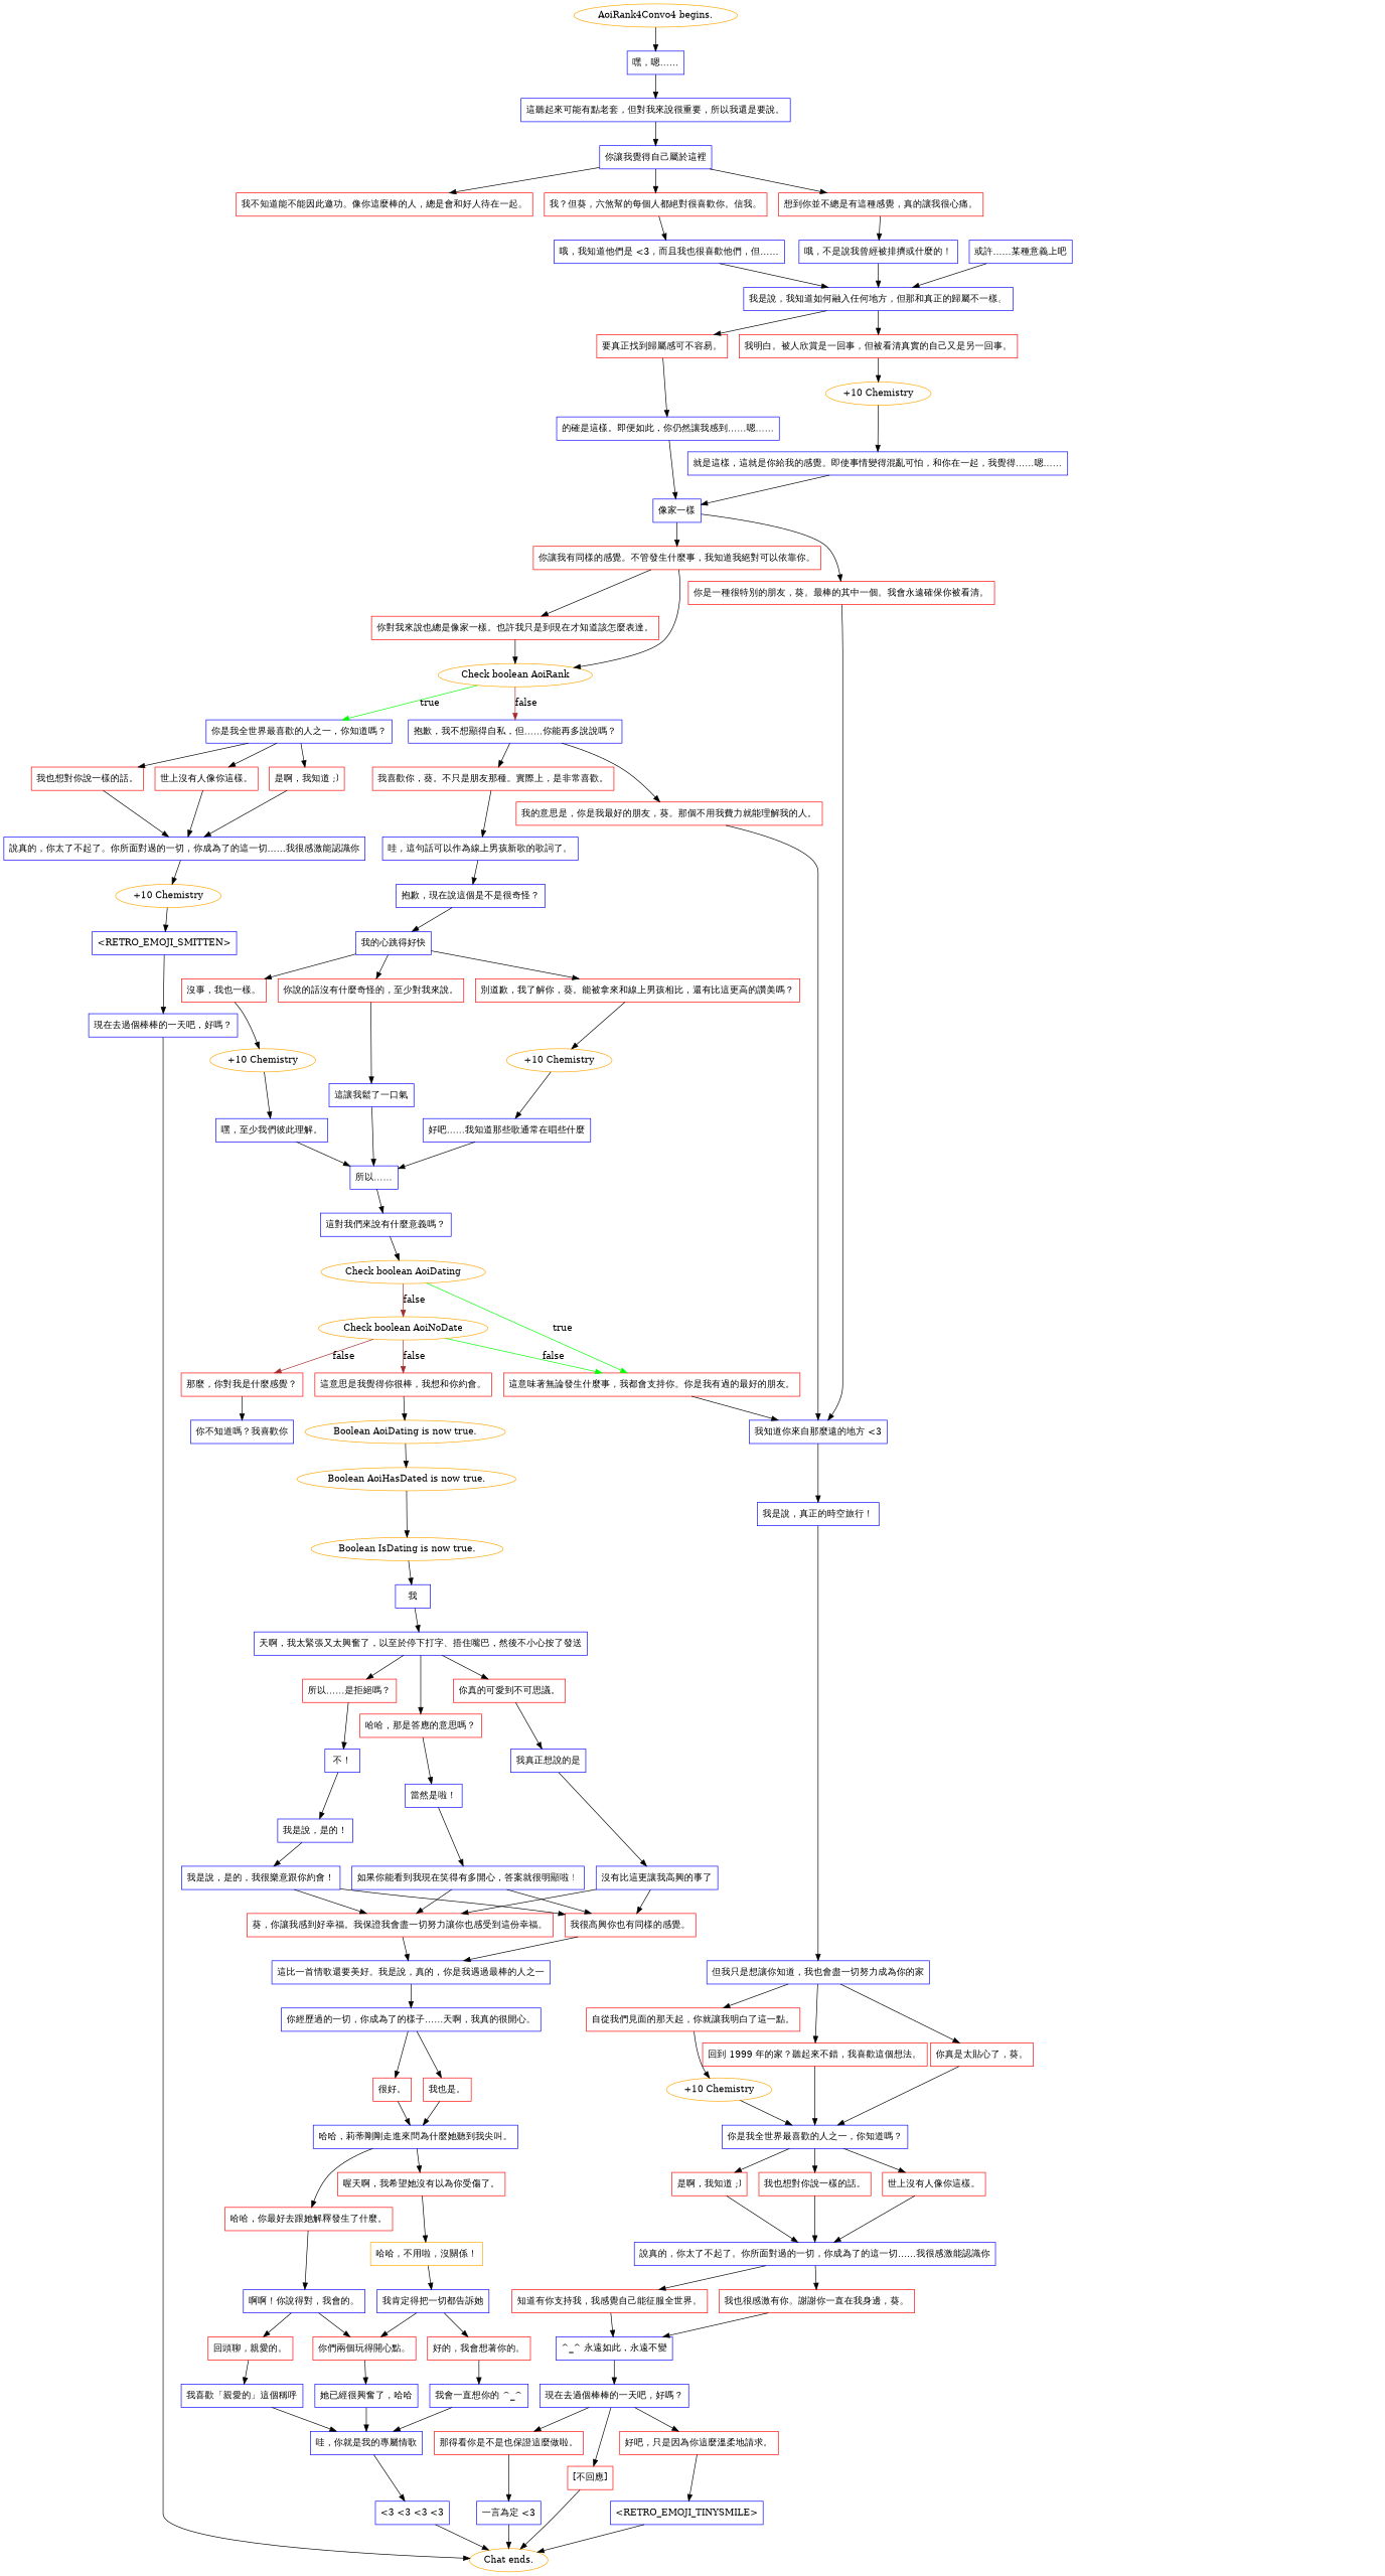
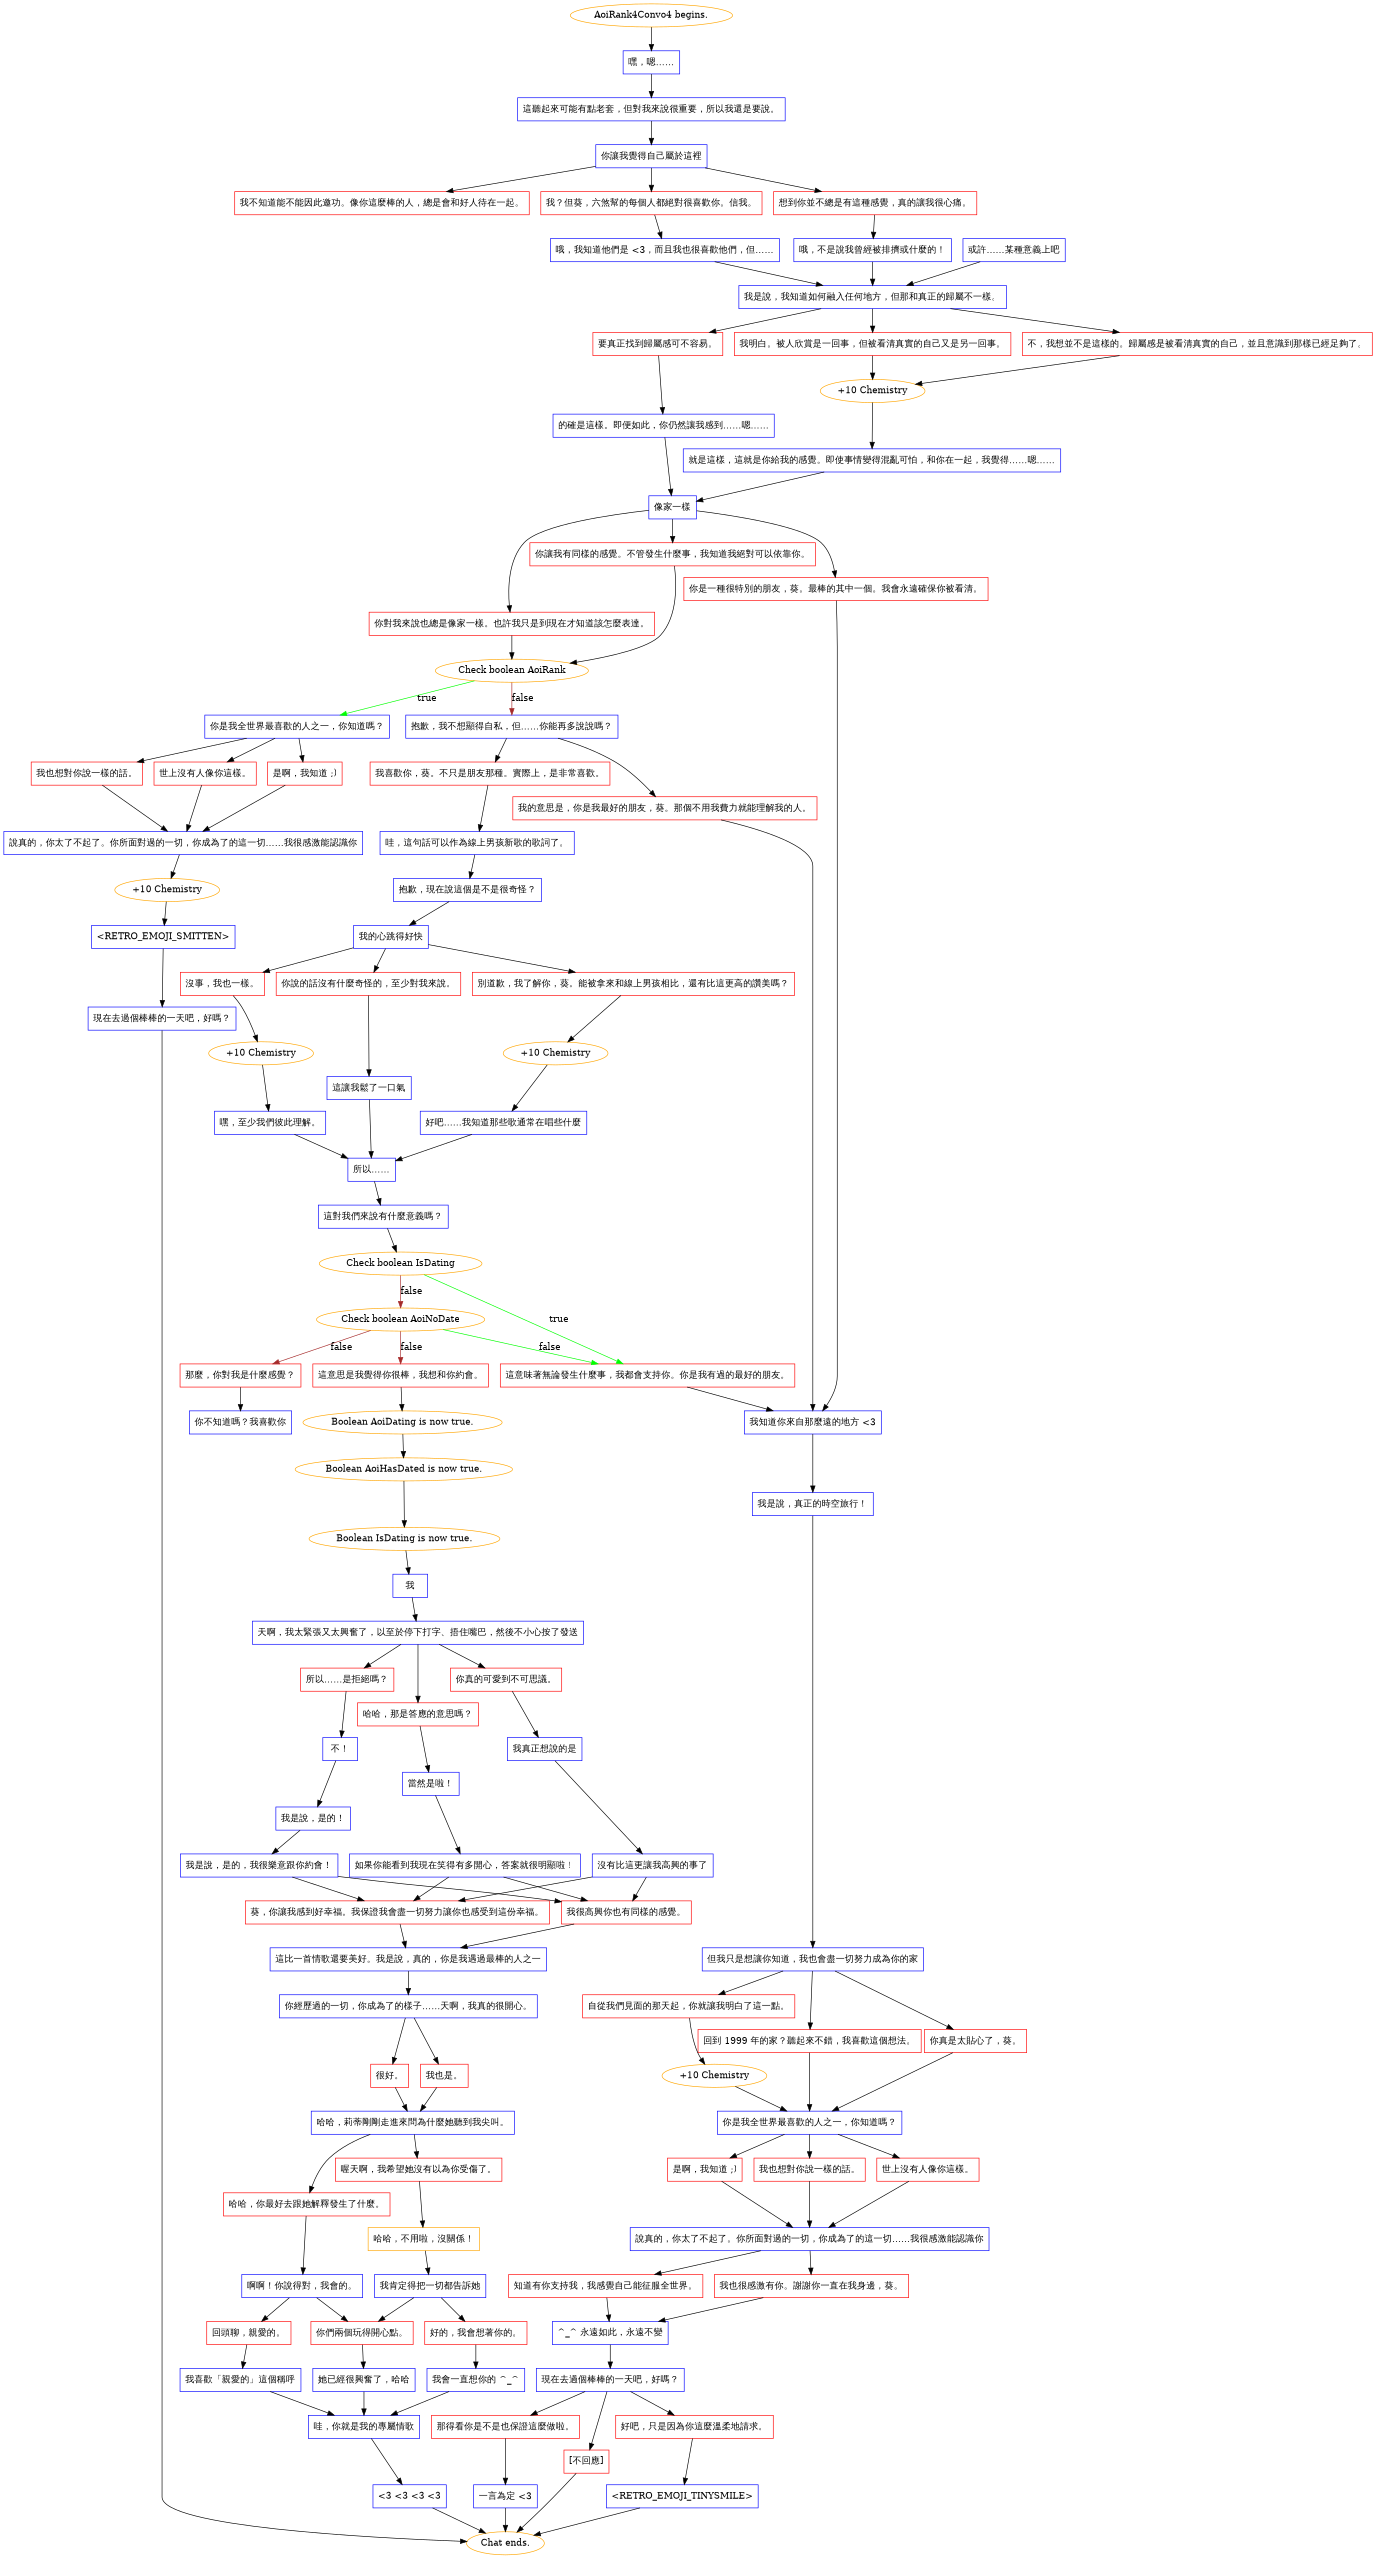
  digraph {
    node [color=blue shape=box]
    "AoiRank4Convo4 begins." [color=orange shape=""]
    n2 [label="嘿，嗯……"]
    n3 [label="這聽起來可能有點老套，但對我來說很重要，所以我還是要說。"]
    n4 [label="你讓我覺得自己屬於這裡"]
    n5 [color=red label="我不知道能不能因此邀功。像你這麼棒的人，總是會和好人待在一起。"]
    n6 [color=red label="我？但葵，六煞幫的每個人都絕對很喜歡你。信我。"]
    n7 [color=red label="想到你並不總是有這種感覺，真的讓我很心痛。"]
    n8 [label="哦，我知道他們是 <3，而且我也很喜歡他們，但……"]
    n9 [label="哦，不是說我曾經被排擠或什麼的！"]
    n10 [label="或許……某種意義上吧"]
    n11 [label="我是說，我知道如何融入任何地方，但那和真正的歸屬不一樣。"]
    n12 [color=red label="我明白。被人欣賞是一回事，但被看清真實的自己又是另一回事。"]
+   n13 [color=red label="不，我想並不是這樣的。歸屬感是被看清真實的自己，並且意識到那樣已經足夠了。"]
    n14 [color=red label="要真正找到歸屬感可不容易。"]
    n15 [color=orange label="+10 Chemistry" shape=""]
    n16 [label="的確是這樣。即便如此，你仍然讓我感到……嗯……"]
    n17 [label="就是這樣，這就是你給我的感覺。即使事情變得混亂可怕，和你在一起，我覺得……嗯……"]
    n18 [label="像家一樣"]
    n19 [color=red label="你對我來說也總是像家一樣。也許我只是到現在才知道該怎麼表達。"]
    n20 [color=red label="你讓我有同樣的感覺。不管發生什麼事，我知道我絕對可以依靠你。"]
    n21 [color=red label="你是一種很特別的朋友，葵。最棒的其中一個。我會永遠確保你被看清。"]
    n22 [color=orange label="Check boolean AoiRank" shape=""]
    n23 [label="我知道你來自那麼遠的地方 <3"]
    n24 [label="你是我全世界最喜歡的人之一，你知道嗎？"]
    n25 [label="抱歉，我不想顯得自私，但……你能再多說說嗎？"]
    n26 [label="我是說，真正的時空旅行！"]
    n27 [color=red label="我也想對你說一樣的話。"]
    n28 [color=red label="世上沒有人像你這樣。"]
    n29 [color=red label="是啊，我知道 ;)"]
    n30 [color=red label="我喜歡你，葵。不只是朋友那種。實際上，是非常喜歡。"]
    n31 [color=red label="我的意思是，你是我最好的朋友，葵。那個不用我費力就能理解我的人。"]
    n32 [label="但我只是想讓你知道，我也會盡一切努力成為你的家"]
    n33 [label="說真的，你太了不起了。你所面對過的一切，你成為了的這一切……我很感激能認識你"]
    n34 [label="哇，這句話可以作為線上男孩新歌的歌詞了。"]
    n35 [color=red label="自從我們見面的那天起，你就讓我明白了這一點。"]
    n36 [color=red label="回到 1999 年的家？聽起來不錯，我喜歡這個想法。"]
    n37 [color=red label="你真是太貼心了，葵。"]
    n38 [color=orange label="+10 Chemistry" shape=""]
    n39 [label="抱歉，現在說這個是不是很奇怪？"]
    n40 [color=orange label="+10 Chemistry" shape=""]
    n41 [label="你是我全世界最喜歡的人之一，你知道嗎？"]
    n42 [label="<RETRO_EMOJI_SMITTEN>"]
    n43 [label="我的心跳得好快"]
    n44 [color=red label="我也想對你說一樣的話。"]
    n45 [color=red label="世上沒有人像你這樣。"]
    n46 [color=red label="是啊，我知道 ;)"]
    n47 [label="現在去過個棒棒的一天吧，好嗎？"]
    n48 [color=red label="別道歉，我了解你，葵。能被拿來和線上男孩相比，還有比這更高的讚美嗎？"]
    n49 [color=red label="沒事，我也一樣。"]
    n50 [color=red label="你說的話沒有什麼奇怪的，至少對我來說。"]
    n51 [label="說真的，你太了不起了。你所面對過的一切，你成為了的這一切……我很感激能認識你"]
    "Chat ends." [color=orange shape=""]
    n53 [color=orange label="+10 Chemistry" shape=""]
    n54 [color=orange label="+10 Chemistry" shape=""]
    n55 [label="這讓我鬆了一口氣"]
    n56 [color=red label="知道有你支持我，我感覺自己能征服全世界。"]
    n57 [color=red label="我也很感激有你。謝謝你一直在我身邊，葵。"]
    n58 [label="好吧……我知道那些歌通常在唱些什麼"]
    n59 [label="嘿，至少我們彼此理解。"]
    n60 [label="所以……"]
    n61 [label="^_^ 永遠如此，永遠不變"]
    n62 [label="這對我們來說有什麼意義嗎？"]
    n63 [label="現在去過個棒棒的一天吧，好嗎？"]
-   n64 [color=orange label="Check boolean AoiDating" shape=""]
+   n64 [color=orange label="Check boolean IsDating" shape=""]
    n65 [color=red label="好吧，只是因為你這麼溫柔地請求。"]
    n66 [color=red label="那得看你是不是也保證這麼做啦。"]
    n67 [color=red label="[不回應]"]
    n68 [color=red label="這意味著無論發生什麼事，我都會支持你。你是我有過的最好的朋友。"]
    n69 [color=orange label="Check boolean AoiNoDate" shape=""]
    n70 [label="<RETRO_EMOJI_TINYSMILE>"]
    n71 [label="一言為定 <3"]
    n72 [color=red label="這意思是我覺得你很棒，我想和你約會。"]
    n73 [color=red label="那麼，你對我是什麼感覺？"]
    n74 [color=orange label="Boolean AoiDating is now true." shape=""]
    n75 [label="你不知道嗎？我喜歡你"]
    n76 [color=orange label="Boolean AoiHasDated is now true." shape=""]
    n77 [color=orange label="Boolean IsDating is now true." shape=""]
    n78 [label="我"]
    n79 [label="天啊，我太緊張又太興奮了，以至於停下打字、捂住嘴巴，然後不小心按了發送"]
    n80 [color=red label="哈哈，那是答應的意思嗎？"]
    n81 [color=red label="你真的可愛到不可思議。"]
    n82 [color=red label="所以……是拒絕嗎？"]
    n83 [label="當然是啦！"]
    n84 [label="我真正想說的是"]
    n85 [label="不！"]
    n86 [label="如果你能看到我現在笑得有多開心，答案就很明顯啦！"]
    n87 [label="沒有比這更讓我高興的事了"]
    n88 [label="我是說，是的！"]
    n89 [color=red label="我很高興你也有同樣的感覺。"]
    n90 [color=red label="葵，你讓我感到好幸福。我保證我會盡一切努力讓你也感受到這份幸福。"]
    n91 [label="我是說，是的，我很樂意跟你約會！"]
    n92 [label="這比一首情歌還要美好。我是說，真的，你是我遇過最棒的人之一"]
    n93 [label="你經歷過的一切，你成為了的樣子……天啊，我真的很開心。"]
    n94 [color=red label="很好。"]
    n95 [color=red label="我也是。"]
    n96 [label="哈哈，莉蒂剛剛走進來問為什麼她聽到我尖叫。"]
    n97 [color=red label="喔天啊，我希望她沒有以為你受傷了。"]
    n98 [color=red label="哈哈，你最好去跟她解釋發生了什麼。"]
    n99 [color=orange label="哈哈，不用啦，沒關係！"]
    n100 [label="啊啊！你說得對，我會的。"]
    n101 [label="我肯定得把一切都告訴她"]
    n102 [color=red label="你們兩個玩得開心點。"]
    n103 [color=red label="回頭聊，親愛的。"]
    n104 [color=red label="好的，我會想著你的。"]
    n105 [label="她已經很興奮了，哈哈"]
    n106 [label="我喜歡「親愛的」這個稱呼"]
    n107 [label="我會一直想你的 ^_^"]
    n108 [label="哇，你就是我的專屬情歌"]
    n109 [label="<3 <3 <3 <3"]
    "AoiRank4Convo4 begins." -> n2
    n2 -> n3
    n3 -> n4
    n4 -> n5
    n4 -> n6
    n4 -> n7
    n6 -> n8
    n7 -> n9
    n8 -> n11
    n9 -> n11
    n10 -> n11
    n11 -> n12
+   n11 -> n13
    n11 -> n14
    n12 -> n15
+   n13 -> n15
    n14 -> n16
    n15 -> n17
    n16 -> n18
    n17 -> n18
-   n20 -> n19
+   n18 -> n19
    n18 -> n20
    n18 -> n21
    n19 -> n22
    n20 -> n22
    n21 -> n23
    n22 -> n24 [color=green label=true]
    n22 -> n25 [color=brown label=false]
    n23 -> n26
    n24 -> n27
    n24 -> n28
    n24 -> n29
    n25 -> n30
    n25 -> n31
    n26 -> n32
    n27 -> n33
    n28 -> n33
    n29 -> n33
    n30 -> n34
    n31 -> n23
    n32 -> n35
    n32 -> n36
    n32 -> n37
    n33 -> n38
    n34 -> n39
    n35 -> n40
    n36 -> n41
    n37 -> n41
    n38 -> n42
    n39 -> n43
    n40 -> n41
    n41 -> n44
    n41 -> n45
    n41 -> n46
    n42 -> n47
    n43 -> n48
    n43 -> n49
    n43 -> n50
    n44 -> n51
    n45 -> n51
    n46 -> n51
    n47 -> "Chat ends."
    n48 -> n53
    n49 -> n54
    n50 -> n55
    n51 -> n56
    n51 -> n57
    n53 -> n58
    n54 -> n59
    n55 -> n60
    n56 -> n61
    n57 -> n61
    n58 -> n60
    n59 -> n60
    n60 -> n62
    n61 -> n63
    n62 -> n64
    n63 -> n65
    n63 -> n66
    n63 -> n67
    n64 -> n68 [color=green label=true]
    n64 -> n69 [color=brown label=false]
    n65 -> n70
    n66 -> n71
    n67 -> "Chat ends."
    n68 -> n23
    n69 -> n68 [color=green label=false]
    n69 -> n72 [color=brown label=false]
    n69 -> n73 [color=brown label=false]
    n70 -> "Chat ends."
    n71 -> "Chat ends."
    n72 -> n74
    n73 -> n75
    n74 -> n76
    n76 -> n77
    n77 -> n78
    n78 -> n79
    n79 -> n80
    n79 -> n81
    n79 -> n82
    n80 -> n83
    n81 -> n84
    n82 -> n85
    n83 -> n86
    n84 -> n87
    n85 -> n88
    n86 -> n89
    n86 -> n90
    n87 -> n89
    n87 -> n90
    n88 -> n91
    n89 -> n92
    n90 -> n92
    n91 -> n89
    n91 -> n90
    n92 -> n93
    n93 -> n94
    n93 -> n95
    n94 -> n96
    n95 -> n96
    n96 -> n97
    n96 -> n98
    n97 -> n99
    n98 -> n100
    n99 -> n101
    n100 -> n102
    n100 -> n103
    n101 -> n102
    n101 -> n104
    n102 -> n105
    n103 -> n106
    n104 -> n107
    n105 -> n108
    n106 -> n108
    n107 -> n108
    n108 -> n109
    n109 -> "Chat ends."
  }
